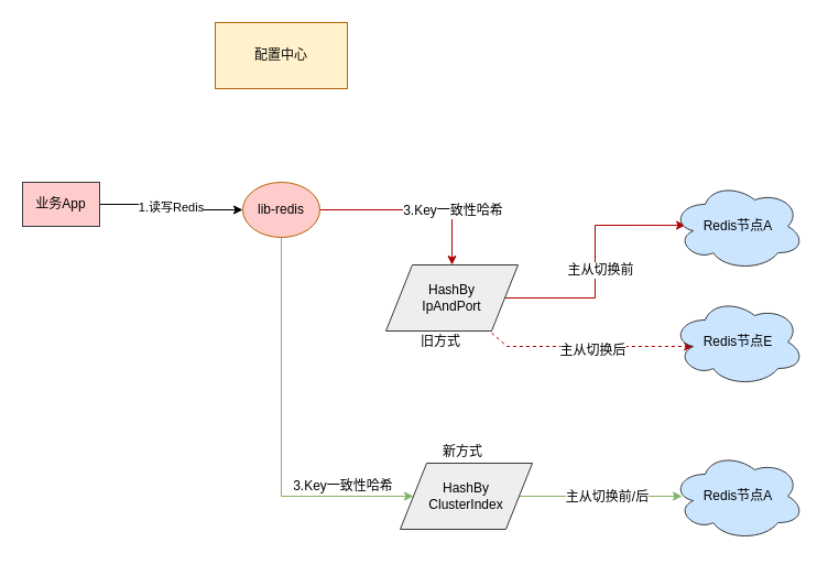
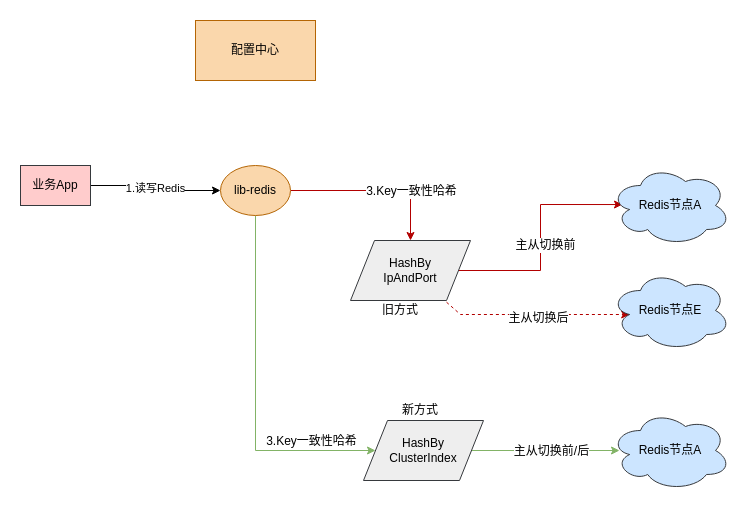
  <mxCell id="0" />
  <mxCell id="1" parent="0" />
- <mxCell id="2" value="配置中心" style="rounded=0;whiteSpace=wrap;html=1;fillColor=#fff2cc;strokeColor=#b46504;" parent="1" vertex="1"><mxGeometry x="195" y="20" width="120" height="60" as="geometry" /></mxCell>
+ <mxCell id="2" value="配置中心" style="rounded=0;whiteSpace=wrap;html=1;fillColor=#fad7ac;strokeColor=#b46504;" parent="1" vertex="1"><mxGeometry x="195" y="20" width="120" height="60" as="geometry" /></mxCell>
  <mxCell id="3" value="1.读写Redis" style="edgeStyle=orthogonalEdgeStyle;rounded=0;orthogonalLoop=1;jettySize=auto;html=1;entryX=0;entryY=0.5;entryDx=0;entryDy=0;" parent="1" source="4" target="9" edge="1"><mxGeometry relative="1" as="geometry" /></mxCell>
  <mxCell id="4" value="&lt;div&gt;业务App&lt;/div&gt;" style="rounded=0;whiteSpace=wrap;html=1;fillColor=#ffcccc;strokeColor=#36393d;" parent="1" vertex="1"><mxGeometry x="20" y="165" width="70" height="40" as="geometry" /></mxCell>
  <mxCell id="5" style="edgeStyle=orthogonalEdgeStyle;rounded=0;orthogonalLoop=1;jettySize=auto;html=1;fillColor=#e51400;strokeColor=#B20000;" parent="1" source="9" target="14" edge="1"><mxGeometry relative="1" as="geometry" /></mxCell>
  <mxCell id="6" value="3.Key一致性哈希" style="text;html=1;resizable=0;points=[];align=center;verticalAlign=middle;labelBackgroundColor=#ffffff;" parent="5" vertex="1" connectable="0"><mxGeometry x="-0.1" y="2" relative="1" as="geometry"><mxPoint x="43" y="2" as="offset" /></mxGeometry></mxCell>
  <mxCell id="7" style="edgeStyle=orthogonalEdgeStyle;rounded=0;orthogonalLoop=1;jettySize=auto;html=1;entryX=0;entryY=0.5;entryDx=0;entryDy=0;fillColor=#d5e8d4;strokeColor=#82b366;" parent="1" source="9" target="17" edge="1"><mxGeometry relative="1" as="geometry"><Array as="points"><mxPoint x="255" y="450" /></Array></mxGeometry></mxCell>
  <mxCell id="8" value="3.Key一致性哈希" style="text;html=1;resizable=0;points=[];align=center;verticalAlign=middle;labelBackgroundColor=#ffffff;" parent="7" vertex="1" connectable="0"><mxGeometry x="0.209" y="43" relative="1" as="geometry"><mxPoint x="12" y="10" as="offset" /></mxGeometry></mxCell>
- <mxCell id="9" value="lib-redis" style="ellipse;whiteSpace=wrap;html=1;fillColor=#ffcccc;strokeColor=#b46504;" parent="1" vertex="1"><mxGeometry x="220" y="165" width="70" height="50" as="geometry" /></mxCell>
+ <mxCell id="9" value="lib-redis" style="ellipse;whiteSpace=wrap;html=1;fillColor=#fad7ac;strokeColor=#b46504;" parent="1" vertex="1"><mxGeometry x="220" y="165" width="70" height="50" as="geometry" /></mxCell>
  <mxCell id="10" style="edgeStyle=orthogonalEdgeStyle;rounded=0;orthogonalLoop=1;jettySize=auto;html=1;entryX=0.1;entryY=0.488;entryDx=0;entryDy=0;entryPerimeter=0;fillColor=#e51400;strokeColor=#B20000;" parent="1" source="14" target="18" edge="1"><mxGeometry relative="1" as="geometry" /></mxCell>
  <mxCell id="11" value="主从切换前" style="text;html=1;resizable=0;points=[];align=center;verticalAlign=middle;labelBackgroundColor=#ffffff;" parent="10" vertex="1" connectable="0"><mxGeometry x="-0.333" y="4" relative="1" as="geometry"><mxPoint x="9" y="-22" as="offset" /></mxGeometry></mxCell>
  <mxCell id="12" style="edgeStyle=orthogonalEdgeStyle;rounded=0;orthogonalLoop=1;jettySize=auto;html=1;entryX=0.16;entryY=0.55;entryDx=0;entryDy=0;entryPerimeter=0;fillColor=#e51400;strokeColor=#B20000;dashed=1;" parent="1" source="14" target="19" edge="1"><mxGeometry relative="1" as="geometry"><Array as="points"><mxPoint x="460" y="314" /></Array></mxGeometry></mxCell>
  <mxCell id="13" value="主从切换后" style="text;html=1;resizable=0;points=[];align=center;verticalAlign=middle;labelBackgroundColor=#ffffff;" parent="12" vertex="1" connectable="0"><mxGeometry x="0.224" y="-3" relative="1" as="geometry"><mxPoint as="offset" /></mxGeometry></mxCell>
  <mxCell id="14" value="&lt;div&gt;HashBy&lt;/div&gt;&lt;div&gt;IpAndPort&lt;/div&gt;" style="shape=parallelogram;perimeter=parallelogramPerimeter;whiteSpace=wrap;html=1;fillColor=#eeeeee;strokeColor=#36393d;" parent="1" vertex="1"><mxGeometry x="350" y="240" width="120" height="60" as="geometry" /></mxCell>
  <mxCell id="15" style="edgeStyle=orthogonalEdgeStyle;rounded=0;orthogonalLoop=1;jettySize=auto;html=1;entryX=0.075;entryY=0.5;entryDx=0;entryDy=0;entryPerimeter=0;fillColor=#d5e8d4;strokeColor=#82b366;" parent="1" source="17" target="20" edge="1"><mxGeometry relative="1" as="geometry" /></mxCell>
  <mxCell id="16" value="主从切换前/后" style="text;html=1;resizable=0;points=[];align=center;verticalAlign=middle;labelBackgroundColor=#ffffff;" parent="15" vertex="1" connectable="0"><mxGeometry x="0.256" y="-1" relative="1" as="geometry"><mxPoint x="-14" y="-1" as="offset" /></mxGeometry></mxCell>
  <mxCell id="17" value="&lt;div&gt;HashBy&lt;/div&gt;&lt;div&gt;ClusterIndex&lt;br&gt;&lt;/div&gt;" style="shape=parallelogram;perimeter=parallelogramPerimeter;whiteSpace=wrap;html=1;fillColor=#eeeeee;strokeColor=#36393d;" parent="1" vertex="1"><mxGeometry x="363" y="420" width="120" height="60" as="geometry" /></mxCell>
  <mxCell id="18" value="Redis节点A" style="ellipse;shape=cloud;whiteSpace=wrap;html=1;fillColor=#cce5ff;strokeColor=#36393d;" parent="1" vertex="1"><mxGeometry x="610" y="165" width="120" height="80" as="geometry" /></mxCell>
  <mxCell id="19" value="Redis节点E" style="ellipse;shape=cloud;whiteSpace=wrap;html=1;fillColor=#cce5ff;strokeColor=#36393d;" parent="1" vertex="1"><mxGeometry x="610" y="270" width="120" height="80" as="geometry" /></mxCell>
  <mxCell id="20" value="Redis节点A" style="ellipse;shape=cloud;whiteSpace=wrap;html=1;fillColor=#cce5ff;strokeColor=#36393d;" parent="1" vertex="1"><mxGeometry x="610" y="410" width="120" height="80" as="geometry" /></mxCell>
  <mxCell id="21" value="新方式" style="text;html=1;strokeColor=none;fillColor=none;align=center;verticalAlign=middle;whiteSpace=wrap;rounded=0;" parent="1" vertex="1"><mxGeometry x="400" y="395" width="40" height="30" as="geometry" /></mxCell>
  <mxCell id="22" value="旧方式" style="text;html=1;strokeColor=none;fillColor=none;align=center;verticalAlign=middle;whiteSpace=wrap;rounded=0;" parent="1" vertex="1"><mxGeometry x="380" y="295" width="40" height="30" as="geometry" /></mxCell>
